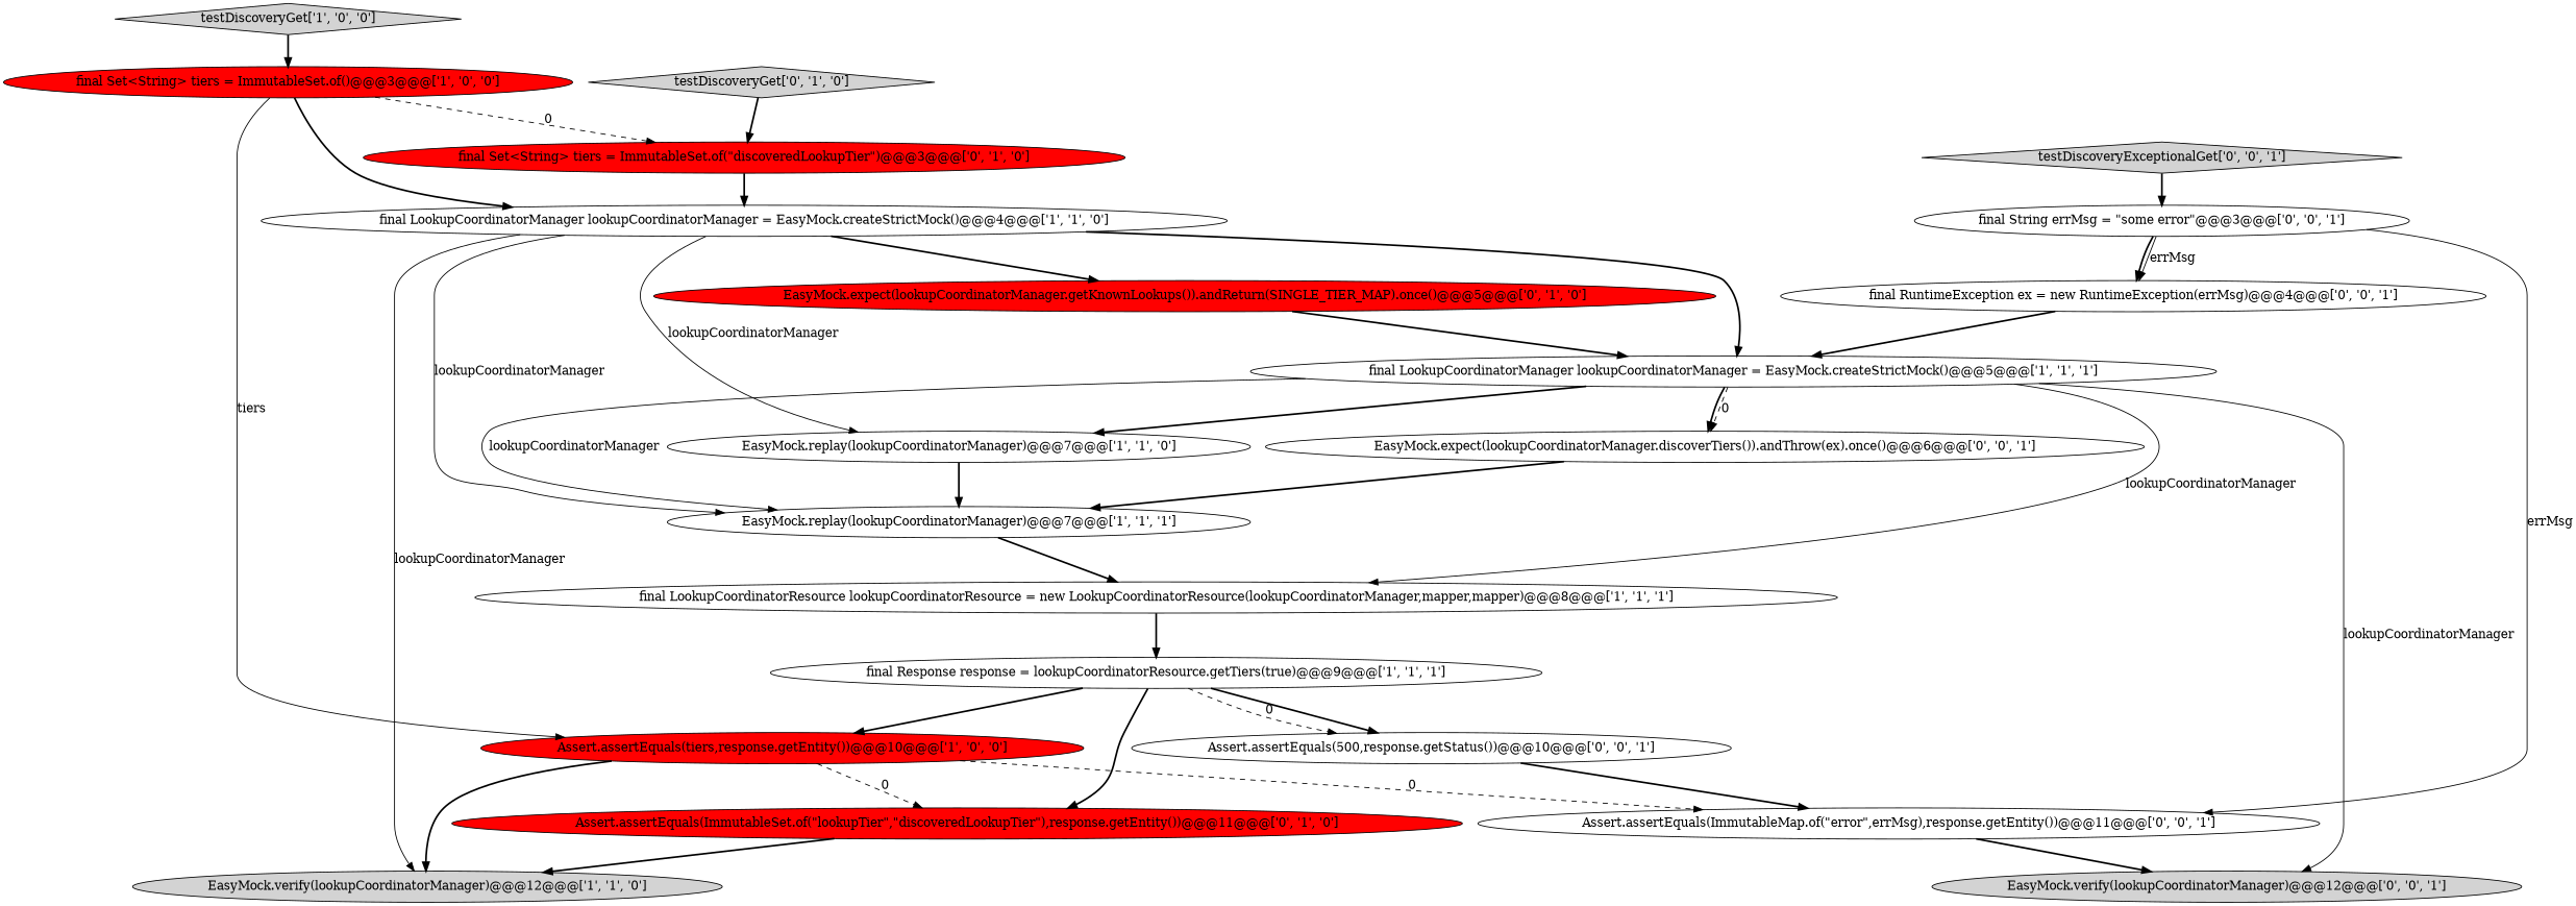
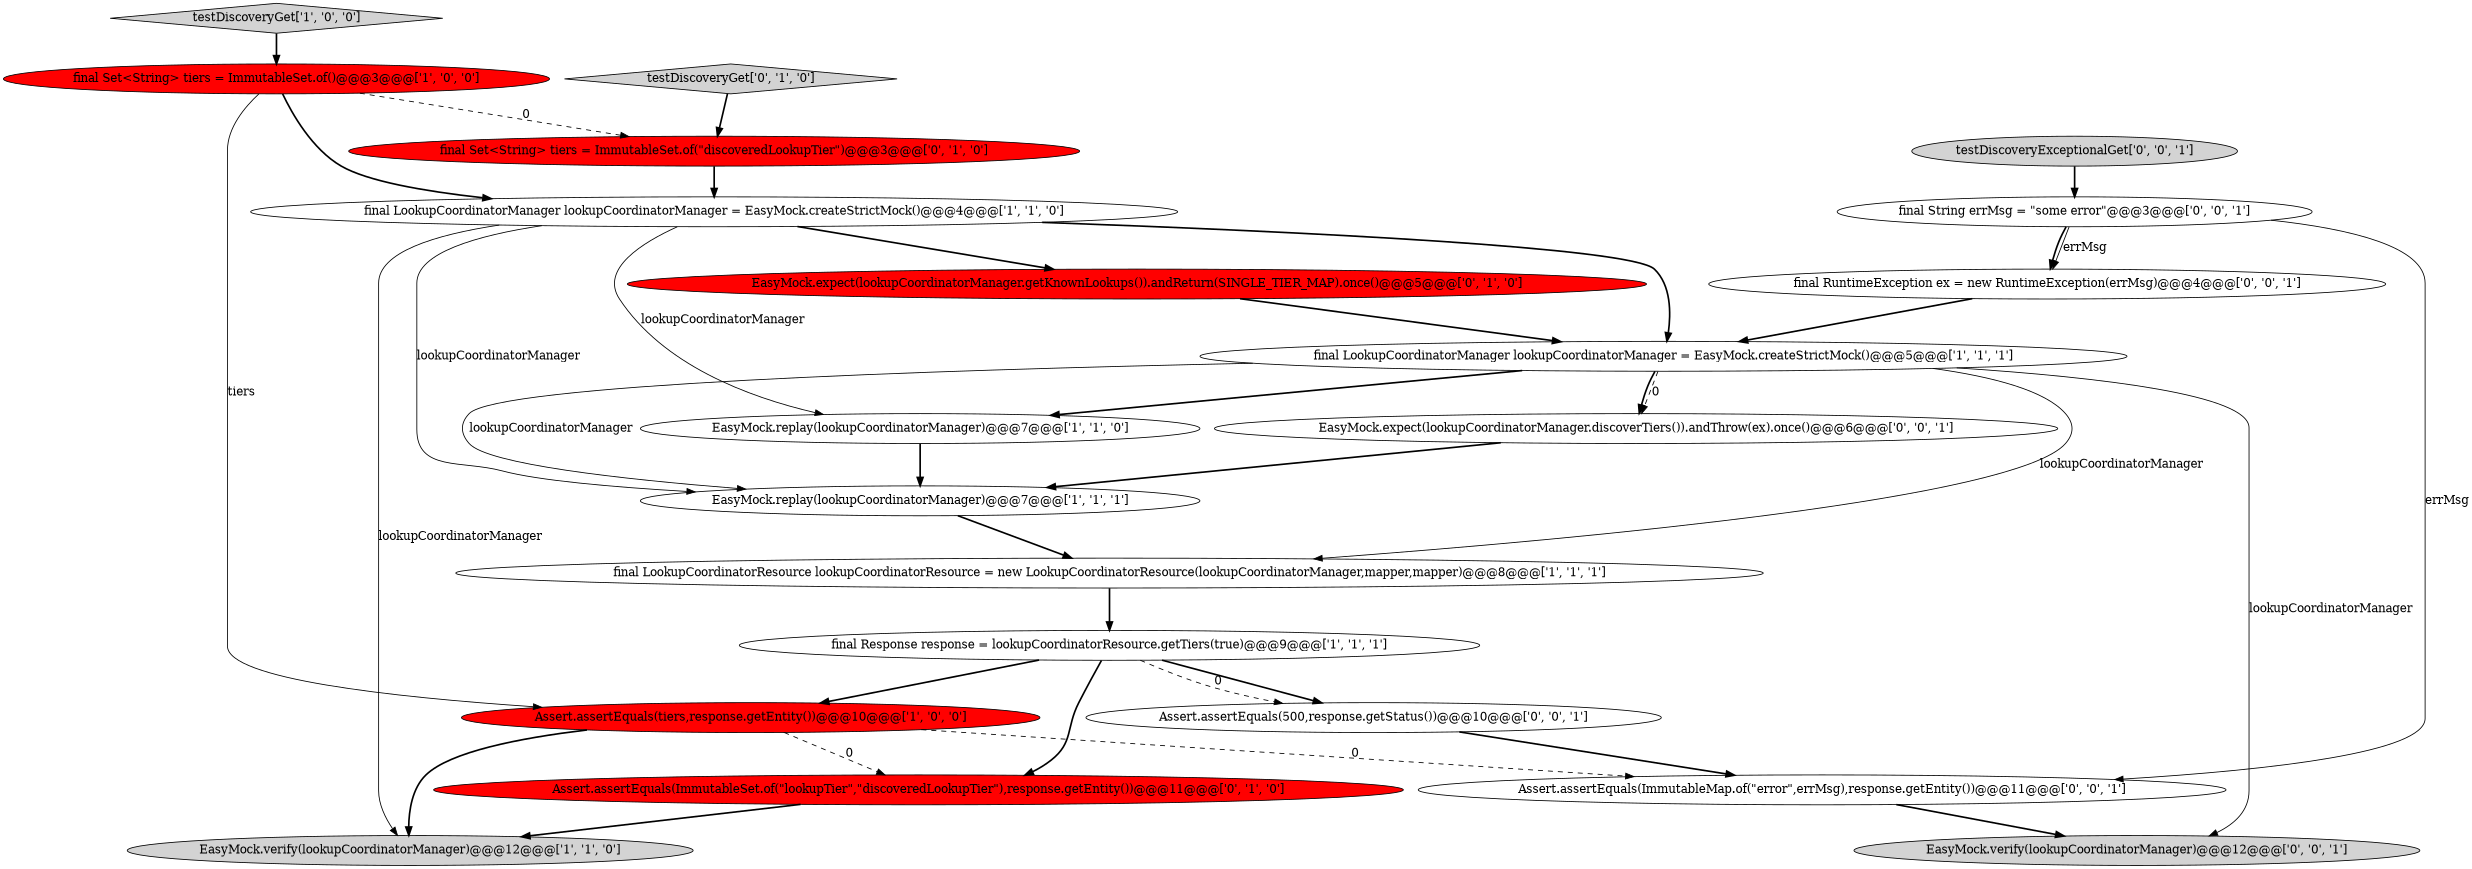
  digraph {
    node [fillcolor=white shape=ellipse style=filled]
    edge [style=bold]
-   n1 [fillcolor=lightgray label="testDiscoveryExceptionalGet['0', '0', '1']" shape=diamond]
+   n1 [fillcolor=lightgray label="testDiscoveryExceptionalGet['0', '0', '1']"]
    n2 [label="final String errMsg = \"some error\"@@@3@@@['0', '0', '1']"]
    n3 [label="final Response response = lookupCoordinatorResource.getTiers(true)@@@9@@@['1', '1', '1']"]
    n4 [fillcolor=red label="Assert.assertEquals(tiers,response.getEntity())@@@10@@@['1', '0', '0']"]
    n5 [fillcolor=red label="Assert.assertEquals(ImmutableSet.of(\"lookupTier\",\"discoveredLookupTier\"),response.getEntity())@@@11@@@['0', '1', '0']"]
    n6 [label="Assert.assertEquals(500,response.getStatus())@@@10@@@['0', '0', '1']"]
    n7 [fillcolor=red label="final Set<String> tiers = ImmutableSet.of(\"discoveredLookupTier\")@@@3@@@['0', '1', '0']"]
    n8 [label="final LookupCoordinatorManager lookupCoordinatorManager = EasyMock.createStrictMock()@@@4@@@['1', '1', '0']"]
    n9 [fillcolor=lightgray label="EasyMock.verify(lookupCoordinatorManager)@@@12@@@['1', '1', '0']"]
    n10 [label="Assert.assertEquals(ImmutableMap.of(\"error\",errMsg),response.getEntity())@@@11@@@['0', '0', '1']"]
    n11 [label="EasyMock.replay(lookupCoordinatorManager)@@@7@@@['1', '1', '0']"]
    n12 [label="EasyMock.replay(lookupCoordinatorManager)@@@7@@@['1', '1', '1']"]
    n13 [label="final LookupCoordinatorManager lookupCoordinatorManager = EasyMock.createStrictMock()@@@5@@@['1', '1', '1']"]
    n14 [label="EasyMock.expect(lookupCoordinatorManager.discoverTiers()).andThrow(ex).once()@@@6@@@['0', '0', '1']"]
    n15 [label="final LookupCoordinatorResource lookupCoordinatorResource = new LookupCoordinatorResource(lookupCoordinatorManager,mapper,mapper)@@@8@@@['1', '1', '1']"]
    n16 [fillcolor=lightgray label="EasyMock.verify(lookupCoordinatorManager)@@@12@@@['0', '0', '1']"]
    n17 [label="final RuntimeException ex = new RuntimeException(errMsg)@@@4@@@['0', '0', '1']"]
    n18 [fillcolor=red label="EasyMock.expect(lookupCoordinatorManager.getKnownLookups()).andReturn(SINGLE_TIER_MAP).once()@@@5@@@['0', '1', '0']"]
    n19 [fillcolor=lightgray label="testDiscoveryGet['1', '0', '0']" shape=diamond]
    n20 [fillcolor=red label="final Set<String> tiers = ImmutableSet.of()@@@3@@@['1', '0', '0']"]
    n21 [fillcolor=lightgray label="testDiscoveryGet['0', '1', '0']" shape=diamond]
    n1 -> n2
    n2 -> n10 [label=errMsg style=solid]
    n2 -> n17 [label=errMsg style=solid]
    n2 -> n17
    n3 -> n4
    n3 -> n5
    n3 -> n6
    n3 -> n6 [label=0 style=dashed]
    n4 -> n5 [label=0 style=dashed]
    n4 -> n9
    n4 -> n10 [label=0 style=dashed]
    n5 -> n9
    n6 -> n10
    n7 -> n8
    n8 -> n9 [label=lookupCoordinatorManager style=solid]
    n8 -> n11 [label=lookupCoordinatorManager style=solid]
    n8 -> n12 [label=lookupCoordinatorManager style=solid]
    n8 -> n13
    n8 -> n18
    n10 -> n16
    n11 -> n12
    n12 -> n15
    n13 -> n11
    n13 -> n12 [label=lookupCoordinatorManager style=solid]
    n13 -> n14
    n13 -> n14 [label=0 style=dashed]
    n13 -> n15 [label=lookupCoordinatorManager style=solid]
    n13 -> n16 [label=lookupCoordinatorManager style=solid]
    n14 -> n12
    n15 -> n3
    n17 -> n13
    n18 -> n13
    n19 -> n20
    n20 -> n4 [label=tiers style=solid]
    n20 -> n7 [label=0 style=dashed]
    n20 -> n8
    n21 -> n7
  }
